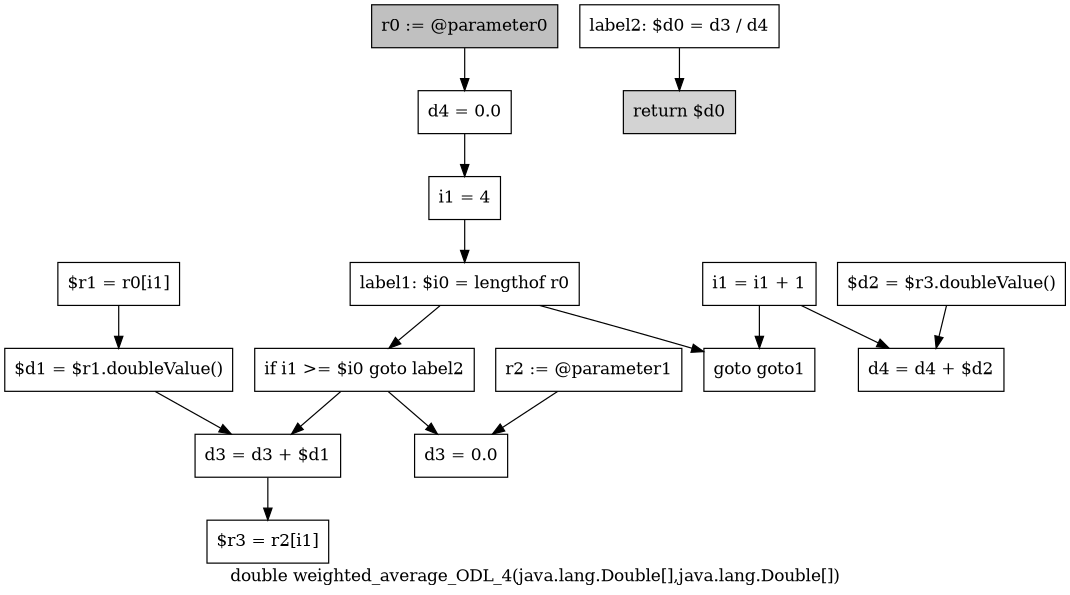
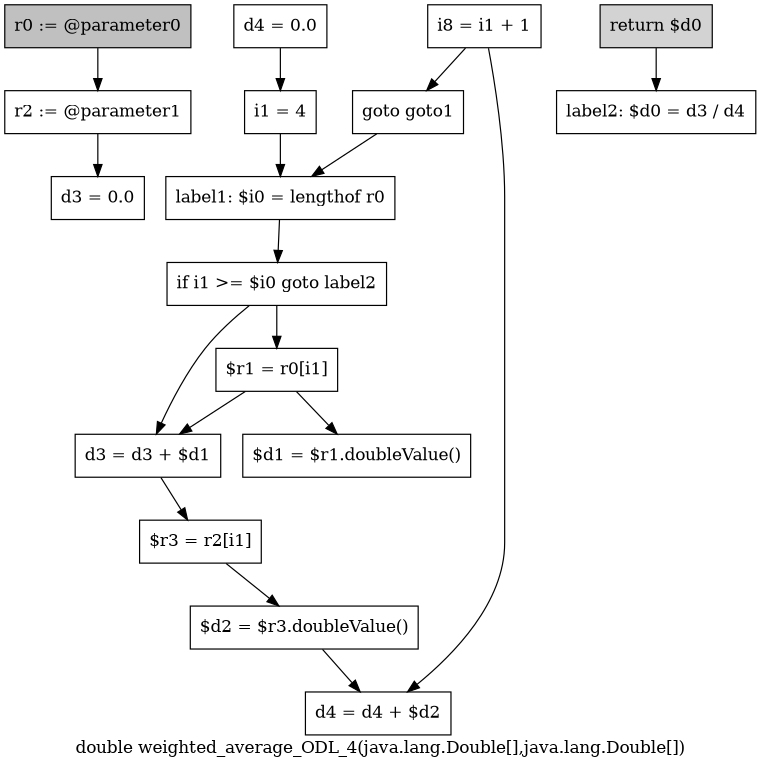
  digraph {
    label="double weighted_average_ODL_4(java.lang.Double[],java.lang.Double[])"
    node [shape=box]
    n1 [fillcolor=gray label="r0 := @parameter0" style=filled]
    n2 [label="r2 := @parameter1"]
    n3 [label="d3 = 0.0"]
    n4 [label="d4 = 0.0"]
    n5 [label="i1 = 4"]
    n6 [label="label1: $i0 = lengthof r0"]
    n7 [label="if i1 >= $i0 goto label2"]
    n8 [label="$r1 = r0[i1]"]
    n9 [label="d3 = d3 + $d1"]
    n10 [label="$d1 = $r1.doubleValue()"]
    n11 [label="label2: $d0 = d3 / d4"]
    n12 [fillcolor=lightgray label="return $d0" style=filled]
    n13 [label="$r3 = r2[i1]"]
    n14 [label="$d2 = $r3.doubleValue()"]
    n15 [label="d4 = d4 + $d2"]
-   n16 [label="i1 = i1 + 1"]
+   n16 [label="i8 = i1 + 1"]
    n17 [label="goto goto1"]
-   n1 -> n4
+   n1 -> n2
    n2 -> n3
    n4 -> n5
    n5 -> n6
    n6 -> n7
-   n7 -> n3
+   n7 -> n8
    n7 -> n9
    n8 -> n10
    n9 -> n13
-   n10 -> n9
-   n11 -> n12
+   n8 -> n9
+   n12 -> n11
+   n13 -> n14
    n14 -> n15
    n16 -> n15
    n16 -> n17
-   n6 -> n17
+   n17 -> n6
  }
